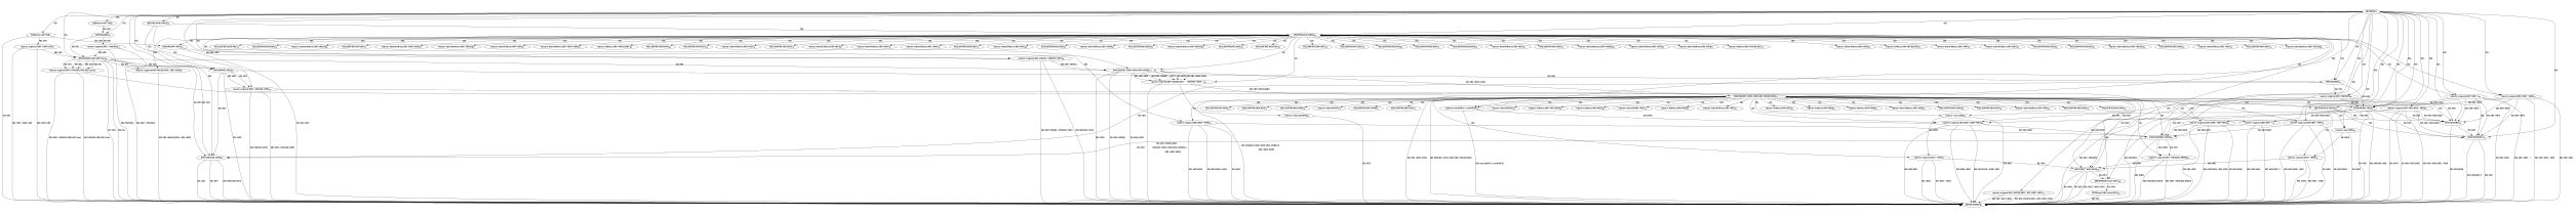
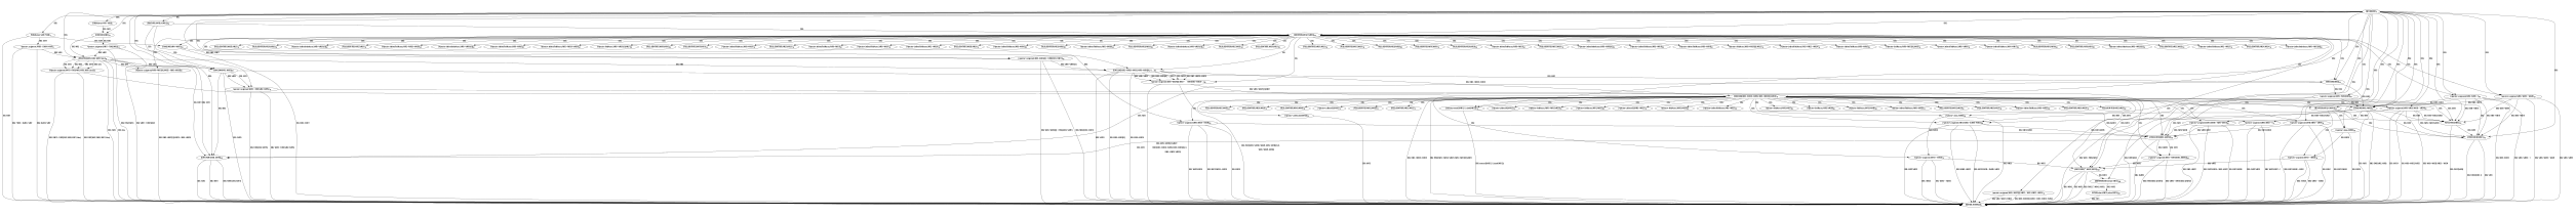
  digraph {
    fontname=Oswald
    node [fontname=Oswald]
    edge [fontname=Oswald]
    n1 [label=<(METHOD,FUN1)<SUB>1</SUB>>]
    n2 [label=<(PARAM,struct VAR1 *VAR2)<SUB>1</SUB>>]
    n3 [label=<(PARAM,struct VAR3 *VAR4)<SUB>2</SUB>>]
    n4 [label=<(&lt;operator&gt;.assignment,VAR9-&gt;VAR18 = 1)<SUB>48</SUB>>]
    n5 [label=<(&lt;operator&gt;.assignment,VAR9-&gt;VAR19 = VAR20)<SUB>52</SUB>>]
    n6 [label=<(FUN9,FUN9(VAR2, VAR9))<SUB>72</SUB>>]
    n7 [label=<(memset,memset(&amp;VAR12, 0, sizeof(VAR12)))<SUB>76</SUB>>]
    n8 [label=<(&lt;operator&gt;.assignment,VAR9-&gt;VAR32.VAR33 = VAR34)<SUB>78</SUB>>]
    n9 [label=<(&lt;operator&gt;.assignment,VAR12.VAR37 = 1)<SUB>84</SUB>>]
    n10 [label=<(&lt;operator&gt;.assignment,VAR12.VAR38 = VAR39)<SUB>86</SUB>>]
    n11 [label=<(&lt;operator&gt;.assignment,VAR12.VAR40 = VAR41)<SUB>88</SUB>>]
    n12 [label=<(FUN11,FUN11(VAR2, VAR11))<SUB>107</SUB>>]
    n13 [label=<(FUN12,FUN12(&quot;&quot;, VAR42, VAR13))<SUB>108</SUB>>]
    n14 [label=<(FUN13,FUN13(VAR9))<SUB>112</SUB>>]
    n15 [label=<(FUN14,FUN14(VAR9, 1))<SUB>113</SUB>>]
    n16 [label=<(IDENTIFIER,VAR13,if (VAR13))<SUB>18</SUB>>]
    n17 [label=<(IDENTIFIER,VAR13,if (VAR13))<SUB>40</SUB>>]
    n18 [label=<(IDENTIFIER,VAR13,if (VAR13))<SUB>94</SUB>>]
    n19 [label=<(IDENTIFIER,VAR13,return VAR13;)<SUB>109</SUB>>]
    n20 [label=<(FUN2,FUN2(VAR2))<SUB>14</SUB>>]
    n21 [label=<(FUN3,FUN3(VAR2, VAR6, VAR11, false))<SUB>16</SUB>>]
    n22 [label=<(FUN4,FUN4(VAR2, VAR15))<SUB>39</SUB>>]
    n23 [label=<(FUN5,FUN5(VAR2))<SUB>44</SUB>>]
    n24 [label=<(FUN7,FUN7(VAR2-&gt;VAR28-&gt;VAR29, VAR9-&gt;VAR16[0], 0,  		...)<SUB>60</SUB>>]
    n25 [label=<(FUN10,FUN10(VAR2, &amp;VAR12))<SUB>92</SUB>>]
    n26 [label=<(&lt;operator&gt;.minus,-VAR30)<SUB>66</SUB>>]
    n27 [label=<(&lt;operator&gt;.minus,-VAR30)<SUB>96</SUB>>]
    n28 [label=<(METHOD_RETURN,int)<SUB>1</SUB>>]
    n29 [label=<(&lt;operator&gt;.assignment,*VAR6 = &amp;VAR4-&gt;VAR7)<SUB>5</SUB>>]
    n30 [label=<(FUN6,FUN6(VAR4-&gt;VAR17))<SUB>46</SUB>>]
    n31 [label=<(&lt;operator&gt;.assignment,VAR12.VAR35 = &amp;VAR9-&gt;VAR32)<SUB>80</SUB>>]
    n32 [label=<(&lt;operator&gt;.assignment,VAR12.VAR36 = VAR9-&gt;VAR21)<SUB>82</SUB>>]
    n33 [label=<(&lt;operator&gt;.assignment,VAR13 = FUN4(VAR2, VAR15))<SUB>39</SUB>>]
    n34 [label=<(&lt;operator&gt;.assignment,VAR9 = FUN5(VAR2))<SUB>44</SUB>>]
    n35 [label=<(&lt;operator&gt;.assignment,VAR9-&gt;VAR16[0] = FUN6(VAR4-&gt;VAR17))<SUB>46</SUB>>]
    n36 [label=<(&lt;operator&gt;.assignment,VAR9-&gt;VAR21[0].VAR22 = VAR2-&gt;VAR23-&gt;VAR24)<SUB>54</SUB>>]
    n37 [label=<(&lt;operator&gt;.assignment,VAR9-&gt;VAR21[0].VAR25 = VAR6-&gt;VAR26)<SUB>56</SUB>>]
    n38 [label=<(&lt;operator&gt;.assignment,VAR9-&gt;VAR21[0].VAR27 =  	    FUN7(VAR2-&gt;VAR28-&gt;...)<SUB>58</SUB>>]
    n39 [label=<(FUN8,FUN8(VAR2-&gt;VAR28-&gt;VAR29, VAR9-&gt;VAR21[0].VAR27))<SUB>64</SUB>>]
    n40 [label=<(&lt;operator&gt;.indirectIndexAccess,VAR9-&gt;VAR16[0])<SUB>46</SUB>>]
    n41 [label=<(&lt;operator&gt;.indirectFieldAccess,VAR9-&gt;VAR18)<SUB>48</SUB>>]
    n42 [label=<(&lt;operator&gt;.indirectFieldAccess,VAR9-&gt;VAR19)<SUB>52</SUB>>]
    n43 [label=<(&lt;operator&gt;.fieldAccess,VAR9-&gt;VAR21[0].VAR22)<SUB>54</SUB>>]
+   n44 [label=<(&lt;operator&gt;.indirectFieldAccess,VAR2-&gt;VAR23-&gt;VAR24)<SUB>54</SUB>>]
    n45 [label=<(&lt;operator&gt;.indirectFieldAccess,VAR6-&gt;VAR26)<SUB>56</SUB>>]
    n46 [label=<(&lt;operator&gt;.fieldAccess,VAR9-&gt;VAR21[0].VAR27)<SUB>58</SUB>>]
    n47 [label=<(&lt;operator&gt;.indirectFieldAccess,VAR9-&gt;VAR16)<SUB>46</SUB>>]
    n48 [label=<(&lt;operator&gt;.indirectFieldAccess,VAR4-&gt;VAR17)<SUB>46</SUB>>]
    n49 [label=<(FIELD_IDENTIFIER,VAR18,VAR18)<SUB>48</SUB>>]
    n50 [label=<(FIELD_IDENTIFIER,VAR19,VAR19)<SUB>52</SUB>>]
    n51 [label=<(&lt;operator&gt;.indirectIndexAccess,VAR9-&gt;VAR21[0])<SUB>54</SUB>>]
    n52 [label=<(FIELD_IDENTIFIER,VAR22,VAR22)<SUB>54</SUB>>]
    n53 [label=<(&lt;operator&gt;.indirectFieldAccess,VAR2-&gt;VAR23)<SUB>54</SUB>>]
    n54 [label=<(FIELD_IDENTIFIER,VAR24,VAR24)<SUB>54</SUB>>]
    n55 [label=<(&lt;operator&gt;.indirectIndexAccess,VAR9-&gt;VAR21[0])<SUB>56</SUB>>]
    n56 [label=<(FIELD_IDENTIFIER,VAR25,VAR25)<SUB>56</SUB>>]
    n57 [label=<(FIELD_IDENTIFIER,VAR26,VAR26)<SUB>56</SUB>>]
    n58 [label=<(&lt;operator&gt;.indirectIndexAccess,VAR9-&gt;VAR21[0])<SUB>58</SUB>>]
    n59 [label=<(FIELD_IDENTIFIER,VAR27,VAR27)<SUB>58</SUB>>]
    n60 [label=<(&lt;operator&gt;.indirectFieldAccess,VAR2-&gt;VAR28-&gt;VAR29)<SUB>60</SUB>>]
    n61 [label=<(&lt;operator&gt;.indirectIndexAccess,VAR9-&gt;VAR16[0])<SUB>60</SUB>>]
    n62 [label=<(&lt;operator&gt;.indirectFieldAccess,VAR6-&gt;VAR26)<SUB>62</SUB>>]
    n63 [label=<(&lt;operator&gt;.indirectFieldAccess,VAR2-&gt;VAR28-&gt;VAR29)<SUB>64</SUB>>]
    n64 [label=<(&lt;operator&gt;.fieldAccess,VAR9-&gt;VAR21[0].VAR27)<SUB>64</SUB>>]
    n65 [label=<(FIELD_IDENTIFIER,VAR16,VAR16)<SUB>46</SUB>>]
    n66 [label=<(FIELD_IDENTIFIER,VAR17,VAR17)<SUB>46</SUB>>]
    n67 [label=<(&lt;operator&gt;.indirectFieldAccess,VAR9-&gt;VAR21)<SUB>54</SUB>>]
    n68 [label=<(FIELD_IDENTIFIER,VAR23,VAR23)<SUB>54</SUB>>]
    n69 [label=<(&lt;operator&gt;.indirectFieldAccess,VAR9-&gt;VAR21)<SUB>56</SUB>>]
    n70 [label=<(&lt;operator&gt;.indirectFieldAccess,VAR9-&gt;VAR21)<SUB>58</SUB>>]
    n71 [label=<(&lt;operator&gt;.indirectFieldAccess,VAR2-&gt;VAR28)<SUB>60</SUB>>]
    n72 [label=<(FIELD_IDENTIFIER,VAR29,VAR29)<SUB>60</SUB>>]
    n73 [label=<(&lt;operator&gt;.indirectFieldAccess,VAR9-&gt;VAR16)<SUB>60</SUB>>]
    n74 [label=<(FIELD_IDENTIFIER,VAR26,VAR26)<SUB>62</SUB>>]
    n75 [label=<(&lt;operator&gt;.indirectFieldAccess,VAR2-&gt;VAR28)<SUB>64</SUB>>]
    n76 [label=<(FIELD_IDENTIFIER,VAR29,VAR29)<SUB>64</SUB>>]
    n77 [label=<(&lt;operator&gt;.indirectIndexAccess,VAR9-&gt;VAR21[0])<SUB>64</SUB>>]
    n78 [label=<(FIELD_IDENTIFIER,VAR27,VAR27)<SUB>64</SUB>>]
    n79 [label=<(FIELD_IDENTIFIER,VAR21,VAR21)<SUB>54</SUB>>]
    n80 [label=<(FIELD_IDENTIFIER,VAR21,VAR21)<SUB>56</SUB>>]
    n81 [label=<(FIELD_IDENTIFIER,VAR21,VAR21)<SUB>58</SUB>>]
    n82 [label=<(FIELD_IDENTIFIER,VAR28,VAR28)<SUB>60</SUB>>]
    n83 [label=<(FIELD_IDENTIFIER,VAR16,VAR16)<SUB>60</SUB>>]
    n84 [label=<(FIELD_IDENTIFIER,VAR28,VAR28)<SUB>64</SUB>>]
    n85 [label=<(&lt;operator&gt;.indirectFieldAccess,VAR9-&gt;VAR21)<SUB>64</SUB>>]
    n86 [label=<(FIELD_IDENTIFIER,VAR21,VAR21)<SUB>64</SUB>>]
    n87 [label=<(&lt;operator&gt;.assignment,VAR13 = -VAR30)<SUB>96</SUB>>]
    n88 [label=<(RETURN,return VAR13;,return VAR13;)<SUB>109</SUB>>]
    n89 [label=<(&lt;operator&gt;.assignment,VAR11 = FUN2(VAR2))<SUB>14</SUB>>]
    n90 [label=<(&lt;operator&gt;.assignment,VAR13 = FUN3(VAR2, VAR6, VAR11, false))<SUB>16</SUB>>]
    n91 [label=<(&lt;operator&gt;.assignment,VAR13 = FUN10(VAR2, &amp;VAR12))<SUB>92</SUB>>]
    n92 [label=<(&lt;operator&gt;.assignment,VAR13 = -VAR30)<SUB>66</SUB>>]
    n93 [label=<(&lt;operator&gt;.sizeOf,sizeof(VAR12))<SUB>76</SUB>>]
    n94 [label=<(&lt;operator&gt;.addressOf,&amp;VAR12)<SUB>76</SUB>>]
    n95 [label=<(&lt;operator&gt;.fieldAccess,VAR9-&gt;VAR32.VAR33)<SUB>78</SUB>>]
    n96 [label=<(&lt;operator&gt;.fieldAccess,VAR12.VAR35)<SUB>80</SUB>>]
    n97 [label=<(&lt;operator&gt;.addressOf,&amp;VAR9-&gt;VAR32)<SUB>80</SUB>>]
    n98 [label=<(&lt;operator&gt;.fieldAccess,VAR12.VAR36)<SUB>82</SUB>>]
    n99 [label=<(&lt;operator&gt;.indirectFieldAccess,VAR9-&gt;VAR21)<SUB>82</SUB>>]
    n100 [label=<(&lt;operator&gt;.fieldAccess,VAR12.VAR37)<SUB>84</SUB>>]
    n101 [label=<(&lt;operator&gt;.fieldAccess,VAR12.VAR38)<SUB>86</SUB>>]
    n102 [label=<(&lt;operator&gt;.fieldAccess,VAR12.VAR40)<SUB>88</SUB>>]
    n103 [label=<(&lt;operator&gt;.indirectFieldAccess,VAR9-&gt;VAR32)<SUB>78</SUB>>]
    n104 [label=<(FIELD_IDENTIFIER,VAR33,VAR33)<SUB>78</SUB>>]
    n105 [label=<(FIELD_IDENTIFIER,VAR35,VAR35)<SUB>80</SUB>>]
    n106 [label=<(&lt;operator&gt;.indirectFieldAccess,VAR9-&gt;VAR32)<SUB>80</SUB>>]
    n107 [label=<(FIELD_IDENTIFIER,VAR36,VAR36)<SUB>82</SUB>>]
    n108 [label=<(FIELD_IDENTIFIER,VAR21,VAR21)<SUB>82</SUB>>]
    n109 [label=<(FIELD_IDENTIFIER,VAR37,VAR37)<SUB>84</SUB>>]
    n110 [label=<(FIELD_IDENTIFIER,VAR38,VAR38)<SUB>86</SUB>>]
    n111 [label=<(FIELD_IDENTIFIER,VAR40,VAR40)<SUB>88</SUB>>]
    n112 [label=<(&lt;operator&gt;.addressOf,&amp;VAR12)<SUB>92</SUB>>]
    n113 [label=<(FIELD_IDENTIFIER,VAR32,VAR32)<SUB>78</SUB>>]
    n114 [label=<(FIELD_IDENTIFIER,VAR32,VAR32)<SUB>80</SUB>>]
    n1 -> n2 [label="DDG: "]
    n1 -> n3 [label="DDG: "]
    n1 -> n4 [label="DDG: "]
    n1 -> n5 [label="DDG: "]
    n1 -> n6 [label="DDG: "]
    n1 -> n7 [label="DDG: "]
    n1 -> n8 [label="DDG: "]
    n1 -> n9 [label="DDG: "]
    n1 -> n10 [label="DDG: "]
    n1 -> n11 [label="DDG: "]
    n1 -> n12 [label="DDG: "]
    n1 -> n13 [label="DDG: "]
    n1 -> n14 [label="DDG: "]
    n1 -> n15 [label="DDG: "]
    n1 -> n16 [label="DDG: "]
    n1 -> n17 [label="DDG: "]
    n1 -> n18 [label="DDG: "]
    n1 -> n19 [label="DDG: "]
    n1 -> n20 [label="DDG: "]
    n1 -> n21 [label="DDG: "]
    n1 -> n22 [label="DDG: "]
    n1 -> n23 [label="DDG: "]
    n1 -> n24 [label="DDG: "]
    n1 -> n25 [label="DDG: "]
    n1 -> n26 [label="DDG: "]
    n1 -> n27 [label="DDG: "]
    n2 -> n20 [label="DDG: VAR2"]
    n3 -> n28 [label="DDG: VAR4"]
    n3 -> n29 [label="DDG: VAR4"]
    n3 -> n30 [label="DDG: VAR4"]
    n4 -> n6 [label="DDG: VAR9-&gt;VAR18"]
    n4 -> n14 [label="DDG: VAR9-&gt;VAR18"]
    n4 -> n15 [label="DDG: VAR9-&gt;VAR18"]
    n4 -> n28 [label="DDG: VAR9-&gt;VAR18"]
    n4 -> n28 [label="DDG: VAR9-&gt;VAR18 = 1"]
    n5 -> n6 [label="DDG: VAR9-&gt;VAR19"]
    n5 -> n14 [label="DDG: VAR9-&gt;VAR19"]
    n5 -> n15 [label="DDG: VAR9-&gt;VAR19"]
    n5 -> n28 [label="DDG: VAR9-&gt;VAR19"]
    n5 -> n28 [label="DDG: VAR9-&gt;VAR19 = VAR20"]
    n6 -> n14 [label="DDG: VAR9"]
    n6 -> n15 [label="DDG: VAR9"]
    n6 -> n25 [label="DDG: VAR2"]
    n6 -> n28 [label="DDG: VAR9"]
    n6 -> n28 [label="DDG: FUN9(VAR2, VAR9)"]
    n6 -> n31 [label="DDG: VAR9"]
    n6 -> n32 [label="DDG: VAR9"]
-   n7 -> n31 [label="DDG: &amp;VAR12"]
+   n7 -> n25 [label="DDG: &amp;VAR12"]
    n7 -> n28 [label="DDG: memset(&amp;VAR12, 0, sizeof(VAR12))"]
    n8 -> n14 [label="DDG: VAR9-&gt;VAR32.VAR33"]
    n8 -> n15 [label="DDG: VAR9-&gt;VAR32.VAR33"]
    n8 -> n28 [label="DDG: VAR9-&gt;VAR32.VAR33"]
    n8 -> n28 [label="DDG: VAR9-&gt;VAR32.VAR33 = VAR34"]
    n8 -> n28 [label="DDG: VAR34"]
    n8 -> n31 [label="DDG: VAR9-&gt;VAR32.VAR33"]
    n9 -> n25 [label="DDG: VAR12.VAR37"]
    n9 -> n28 [label="DDG: VAR12.VAR37"]
    n9 -> n28 [label="DDG: VAR12.VAR37 = 1"]
    n10 -> n25 [label="DDG: VAR12.VAR38"]
    n10 -> n28 [label="DDG: VAR12.VAR38"]
    n10 -> n28 [label="DDG: VAR12.VAR38 = VAR39"]
    n10 -> n28 [label="DDG: VAR39"]
    n11 -> n25 [label="DDG: VAR12.VAR40"]
    n11 -> n28 [label="DDG: VAR12.VAR40"]
    n11 -> n28 [label="DDG: VAR12.VAR40 = VAR41"]
    n11 -> n28 [label="DDG: VAR41"]
    n12 -> n28 [label="DDG: VAR2"]
    n12 -> n28 [label="DDG: VAR11"]
    n12 -> n28 [label="DDG: FUN11(VAR2, VAR11)"]
    n13 -> n19 [label="DDG: VAR13"]
    n13 -> n28 [label="DDG: VAR13"]
    n13 -> n28 [label="DDG: FUN12(&quot;&quot;, VAR42, VAR13)"]
    n13 -> n28 [label="DDG: VAR42"]
    n14 -> n15 [label="DDG: VAR9"]
    n14 -> n28 [label="DDG: FUN13(VAR9)"]
    n15 -> n28 [label="DDG: VAR9"]
    n15 -> n28 [label="DDG: FUN14(VAR9, 1)"]
    n16 -> n17 [label="CDG: "]
    n16 -> n22 [label="CDG: "]
    n16 -> n33 [label="CDG: "]
    n17 -> n4 [label="CDG: "]
    n17 -> n5 [label="CDG: "]
    n17 -> n23 [label="CDG: "]
    n17 -> n24 [label="CDG: "]
    n17 -> n30 [label="CDG: "]
    n17 -> n34 [label="CDG: "]
    n17 -> n35 [label="CDG: "]
    n17 -> n36 [label="CDG: "]
    n17 -> n37 [label="CDG: "]
    n17 -> n38 [label="CDG: "]
    n17 -> n39 [label="CDG: "]
    n17 -> n40 [label="CDG: "]
    n17 -> n41 [label="CDG: "]
    n17 -> n42 [label="CDG: "]
    n17 -> n43 [label="CDG: "]
+   n17 -> n44 [label="CDG: "]
    n17 -> n45 [label="CDG: "]
    n17 -> n46 [label="CDG: "]
    n17 -> n47 [label="CDG: "]
    n17 -> n48 [label="CDG: "]
    n17 -> n49 [label="CDG: "]
    n17 -> n50 [label="CDG: "]
    n17 -> n51 [label="CDG: "]
    n17 -> n52 [label="CDG: "]
    n17 -> n53 [label="CDG: "]
    n17 -> n54 [label="CDG: "]
    n17 -> n55 [label="CDG: "]
    n17 -> n56 [label="CDG: "]
    n17 -> n57 [label="CDG: "]
    n17 -> n58 [label="CDG: "]
    n17 -> n59 [label="CDG: "]
    n17 -> n60 [label="CDG: "]
    n17 -> n61 [label="CDG: "]
    n17 -> n62 [label="CDG: "]
    n17 -> n63 [label="CDG: "]
    n17 -> n64 [label="CDG: "]
    n17 -> n65 [label="CDG: "]
    n17 -> n66 [label="CDG: "]
    n17 -> n67 [label="CDG: "]
    n17 -> n68 [label="CDG: "]
    n17 -> n69 [label="CDG: "]
    n17 -> n70 [label="CDG: "]
    n17 -> n71 [label="CDG: "]
    n17 -> n72 [label="CDG: "]
    n17 -> n73 [label="CDG: "]
    n17 -> n74 [label="CDG: "]
    n17 -> n75 [label="CDG: "]
    n17 -> n76 [label="CDG: "]
    n17 -> n77 [label="CDG: "]
    n17 -> n78 [label="CDG: "]
    n17 -> n79 [label="CDG: "]
    n17 -> n80 [label="CDG: "]
    n17 -> n81 [label="CDG: "]
    n17 -> n82 [label="CDG: "]
    n17 -> n83 [label="CDG: "]
    n17 -> n84 [label="CDG: "]
    n17 -> n85 [label="CDG: "]
    n17 -> n86 [label="CDG: "]
    n18 -> n14 [label="CDG: "]
    n18 -> n15 [label="CDG: "]
    n18 -> n27 [label="CDG: "]
    n18 -> n87 [label="CDG: "]
    n19 -> n88 [label="DDG: VAR13"]
    n20 -> n21 [label="DDG: VAR2"]
    n20 -> n89 [label="DDG: VAR2"]
    n21 -> n12 [label="DDG: VAR2"]
    n21 -> n12 [label="DDG: VAR11"]
    n21 -> n22 [label="DDG: VAR2"]
    n21 -> n24 [label="DDG: VAR6"]
    n21 -> n28 [label="DDG: VAR6"]
    n21 -> n28 [label="DDG: false"]
    n21 -> n37 [label="DDG: VAR6"]
    n21 -> n90 [label="DDG: VAR2"]
    n21 -> n90 [label="DDG: VAR6"]
    n21 -> n90 [label="DDG: VAR11"]
    n21 -> n90 [label="DDG: false"]
    n22 -> n12 [label="DDG: VAR2"]
    n22 -> n23 [label="DDG: VAR2"]
    n22 -> n28 [label="DDG: VAR15"]
    n22 -> n33 [label="DDG: VAR2"]
    n22 -> n33 [label="DDG: VAR15"]
    n23 -> n6 [label="DDG: VAR2"]
    n23 -> n12 [label="DDG: VAR2"]
    n23 -> n34 [label="DDG: VAR2"]
    n24 -> n28 [label="DDG: VAR9-&gt;VAR16[0]"]
    n24 -> n28 [label="DDG: VAR6-&gt;VAR26"]
    n24 -> n28 [label="DDG: VAR20"]
    n24 -> n38 [label="DDG: VAR6-&gt;VAR26"]
    n24 -> n38 [label="DDG: VAR9-&gt;VAR16[0]"]
    n24 -> n38 [label="DDG: 0"]
    n24 -> n38 [label="DDG: VAR20"]
    n24 -> n38 [label="DDG: VAR2-&gt;VAR28-&gt;VAR29"]
    n24 -> n39 [label="DDG: VAR2-&gt;VAR28-&gt;VAR29"]
    n25 -> n12 [label="DDG: VAR2"]
    n25 -> n28 [label="DDG: &amp;VAR12"]
    n25 -> n91 [label="DDG: VAR2"]
    n25 -> n91 [label="DDG: &amp;VAR12"]
    n26 -> n28 [label="DDG: VAR30"]
    n26 -> n92 [label="DDG: VAR30"]
    n27 -> n28 [label="DDG: VAR30"]
    n27 -> n87 [label="DDG: VAR30"]
    n29 -> n21 [label="DDG: VAR6"]
    n29 -> n28 [label="DDG: &amp;VAR4-&gt;VAR7"]
    n29 -> n28 [label="DDG: *VAR6 = &amp;VAR4-&gt;VAR7"]
    n30 -> n28 [label="DDG: VAR4-&gt;VAR17"]
    n30 -> n35 [label="DDG: VAR4-&gt;VAR17"]
    n31 -> n25 [label="DDG: VAR12.VAR35"]
    n31 -> n28 [label="DDG: VAR12.VAR35"]
    n31 -> n28 [label="DDG: &amp;VAR9-&gt;VAR32"]
    n31 -> n28 [label="DDG: VAR12.VAR35 = &amp;VAR9-&gt;VAR32"]
    n32 -> n25 [label="DDG: VAR12.VAR36"]
    n32 -> n28 [label="DDG: VAR12.VAR36"]
    n32 -> n28 [label="DDG: VAR9-&gt;VAR21"]
    n32 -> n28 [label="DDG: VAR12.VAR36 = VAR9-&gt;VAR21"]
    n33 -> n13 [label="DDG: VAR13"]
    n33 -> n28 [label="DDG: FUN4(VAR2, VAR15)"]
    n33 -> n28 [label="DDG: VAR13 = FUN4(VAR2, VAR15)"]
    n34 -> n6 [label="DDG: VAR9"]
    n34 -> n14 [label="DDG: VAR9"]
    n34 -> n28 [label="DDG: FUN5(VAR2)"]
    n34 -> n28 [label="DDG: VAR9 = FUN5(VAR2)"]
    n35 -> n24 [label="DDG: VAR9-&gt;VAR16[0]"]
    n35 -> n28 [label="DDG: FUN6(VAR4-&gt;VAR17)"]
    n35 -> n28 [label="DDG: VAR9-&gt;VAR16[0] = FUN6(VAR4-&gt;VAR17)"]
    n36 -> n28 [label="DDG: VAR2-&gt;VAR23-&gt;VAR24"]
    n36 -> n28 [label="DDG: VAR9-&gt;VAR21[0].VAR22 = VAR2-&gt;VAR23-&gt;VAR24"]
    n37 -> n28 [label="DDG: VAR9-&gt;VAR21[0].VAR25 = VAR6-&gt;VAR26"]
    n38 -> n28 [label="DDG: FUN7(VAR2-&gt;VAR28-&gt;VAR29, VAR9-&gt;VAR16[0], 0,\n\n			    VAR6-&gt;VAR26, VAR20)"]
    n38 -> n28 [label="DDG: VAR9-&gt;VAR21[0].VAR27 =\n\n	    FUN7(VAR2-&gt;VAR28-&gt;VAR29, VAR9-&gt;VAR16[0], 0,\n\n			    VAR6-&gt;VAR26, VAR20)"]
    n38 -> n39 [label="DDG: VAR9-&gt;VAR21[0].VAR27"]
    n39 -> n6 [label="CDG: "]
    n39 -> n7 [label="CDG: "]
-   n39 -> n19 [label="CDG: "]
+   n39 -> n8 [label="CDG: "]
    n39 -> n9 [label="CDG: "]
    n39 -> n10 [label="CDG: "]
    n39 -> n11 [label="CDG: "]
    n39 -> n14 [label="CDG: "]
    n39 -> n15 [label="CDG: "]
    n39 -> n18 [label="CDG: "]
    n39 -> n25 [label="CDG: "]
    n39 -> n26 [label="CDG: "]
    n39 -> n28 [label="DDG: VAR2-&gt;VAR28-&gt;VAR29"]
    n39 -> n28 [label="DDG: FUN8(VAR2-&gt;VAR28-&gt;VAR29, VAR9-&gt;VAR21[0].VAR27)"]
    n39 -> n31 [label="CDG: "]
    n39 -> n32 [label="CDG: "]
    n39 -> n91 [label="CDG: "]
    n39 -> n92 [label="CDG: "]
    n39 -> n93 [label="CDG: "]
    n39 -> n94 [label="CDG: "]
    n39 -> n95 [label="CDG: "]
    n39 -> n96 [label="CDG: "]
    n39 -> n97 [label="CDG: "]
    n39 -> n98 [label="CDG: "]
    n39 -> n99 [label="CDG: "]
    n39 -> n100 [label="CDG: "]
    n39 -> n101 [label="CDG: "]
    n39 -> n102 [label="CDG: "]
    n39 -> n103 [label="CDG: "]
    n39 -> n104 [label="CDG: "]
    n39 -> n105 [label="CDG: "]
    n39 -> n106 [label="CDG: "]
    n39 -> n107 [label="CDG: "]
    n39 -> n108 [label="CDG: "]
    n39 -> n109 [label="CDG: "]
    n39 -> n110 [label="CDG: "]
    n39 -> n111 [label="CDG: "]
    n39 -> n112 [label="CDG: "]
    n39 -> n113 [label="CDG: "]
    n39 -> n114 [label="CDG: "]
    n87 -> n13 [label="DDG: VAR13"]
    n87 -> n28 [label="DDG: -VAR30"]
    n87 -> n28 [label="DDG: VAR13 = -VAR30"]
    n88 -> n28 [label="DDG: &lt;RET&gt;"]
    n89 -> n21 [label="DDG: VAR11"]
    n89 -> n28 [label="DDG: FUN2(VAR2)"]
    n89 -> n28 [label="DDG: VAR11 = FUN2(VAR2)"]
    n90 -> n13 [label="DDG: VAR13"]
    n90 -> n28 [label="DDG: FUN3(VAR2, VAR6, VAR11, false)"]
    n90 -> n28 [label="DDG: VAR13 = FUN3(VAR2, VAR6, VAR11, false)"]
    n91 -> n13 [label="DDG: VAR13"]
    n91 -> n28 [label="DDG: FUN10(VAR2, &amp;VAR12)"]
    n91 -> n28 [label="DDG: VAR13 = FUN10(VAR2, &amp;VAR12)"]
    n92 -> n13 [label="DDG: VAR13"]
    n92 -> n28 [label="DDG: -VAR30"]
    n92 -> n28 [label="DDG: VAR13 = -VAR30"]
    n93 -> n28 [label="DDG: VAR12"]
  }
